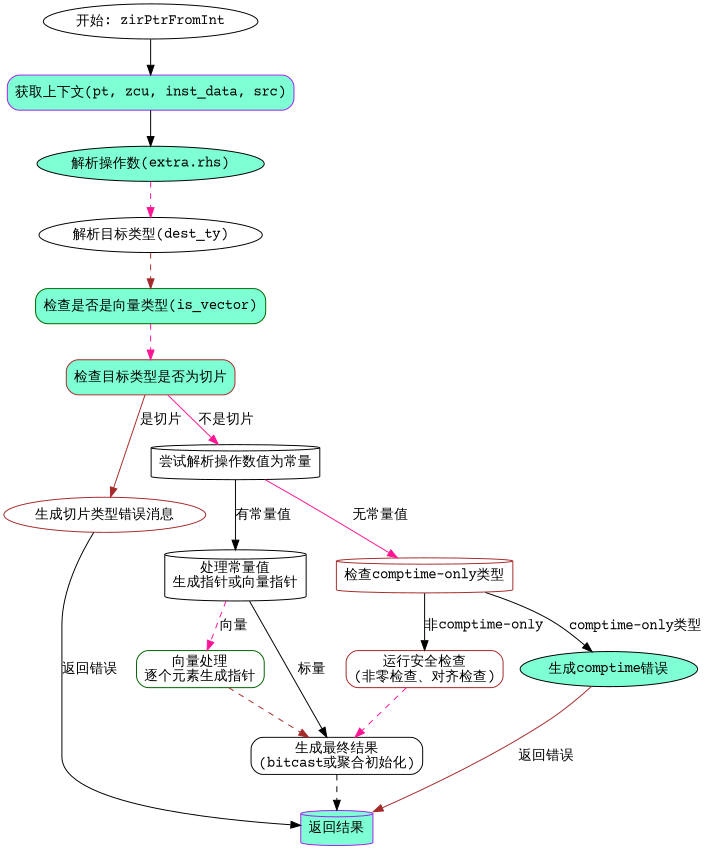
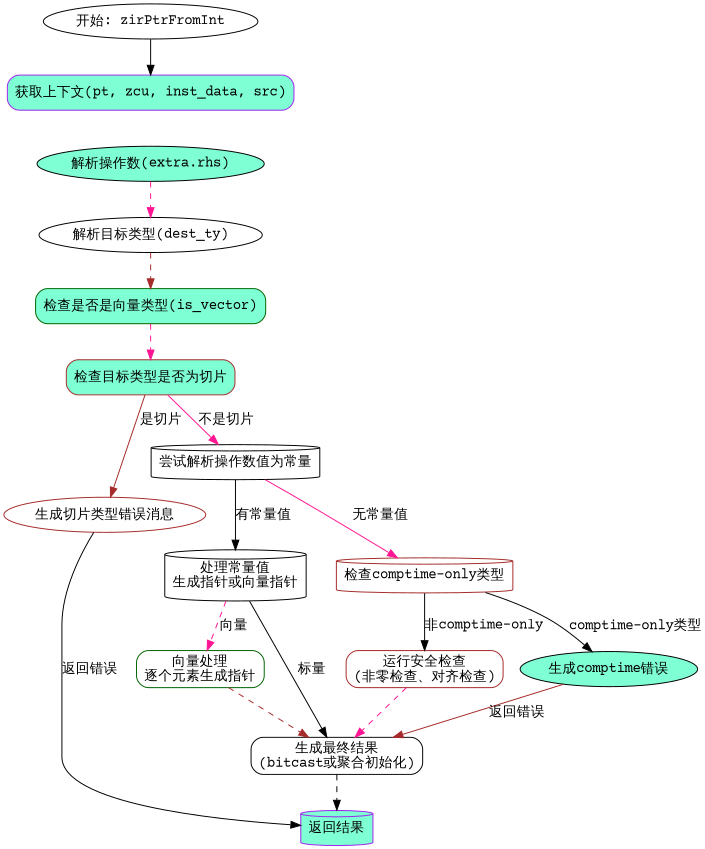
  digraph {
    fontname="Courier Prime"
    node [color=black fillcolor=white fontname="Courier Prime" shape=box style="rounded,filled"]
    edge [color=black fontname="Courier Prime" style=solid]
    n1 [label="开始: zirPtrFromInt" shape=ellipse]
    n2 [color=purple fillcolor=aquamarine label="获取上下文(pt, zcu, inst_data, src)"]
    n3 [fillcolor=aquamarine label="解析操作数(extra.rhs)" shape=ellipse]
    n4 [label="解析目标类型(dest_ty)" shape=ellipse]
    n5 [color=darkgreen fillcolor=aquamarine label="检查是否是向量类型(is_vector)"]
    n6 [color=brown fillcolor=aquamarine label="检查目标类型是否为切片"]
    n7 [color=brown label="生成切片类型错误消息" shape=ellipse]
    n8 [label="尝试解析操作数值为常量" shape=cylinder]
    n9 [color=purple fillcolor=aquamarine label="返回结果" shape=cylinder]
    n10 [label="处理常量值\n生成指针或向量指针" shape=cylinder]
    n11 [color=brown label="检查comptime-only类型" shape=cylinder]
    n12 [color=darkgreen label="向量处理\n逐个元素生成指针"]
    n13 [label="生成最终结果\n(bitcast或聚合初始化)"]
    n14 [color=brown label="运行安全检查\n(非零检查、对齐检查)"]
    n15 [fillcolor=aquamarine label="生成comptime错误" shape=ellipse]
    n1 -> n2
-   n2 -> n3
    n3 -> n4 [color=deeppink style=dashed]
    n4 -> n5 [color=brown style=dashed]
    n5 -> n6 [color=deeppink style=dashed]
    n6 -> n7 [color=brown label="是切片"]
    n6 -> n8 [color=deeppink label="不是切片"]
    n7 -> n9 [label="返回错误"]
    n8 -> n10 [label="有常量值"]
    n8 -> n11 [color=deeppink label="无常量值"]
    n10 -> n12 [color=deeppink label="向量" style=dashed]
    n10 -> n13 [label="标量"]
    n11 -> n14 [label="非comptime-only"]
    n11 -> n15 [label="comptime-only类型"]
    n12 -> n13 [color=brown style=dashed]
    n13 -> n9 [style=dashed]
    n14 -> n13 [color=deeppink style=dashed]
-   n15 -> n9 [color=brown label="返回错误"]
+   n15 -> n13 [color=brown label="返回错误"]
  }
